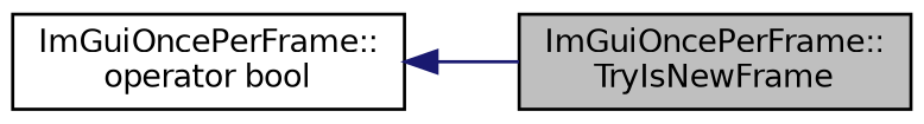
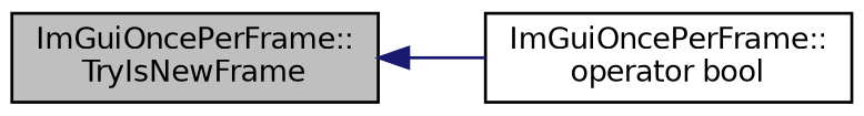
  digraph {
    rankdir=LR
    node [color=black fontname=Helvetica fontsize=10 shape=record style=filled]
    n1 [fillcolor=grey75 fontcolor=black height=0.2 label="ImGuiOncePerFrame::\lTryIsNewFrame" width=0.4]
    n2 [fillcolor=white height=0.2 label="ImGuiOncePerFrame::\loperator bool" width=0.4]
-   n2 -> n1 [color=midnightblue dir=back fontname=Helvetica fontsize=10 labelfontname=Helvetica labelfontsize=10 style=solid]
+   n1 -> n2 [color=midnightblue dir=back fontname=Helvetica fontsize=10 labelfontname=Helvetica labelfontsize=10 style=solid]
  }
